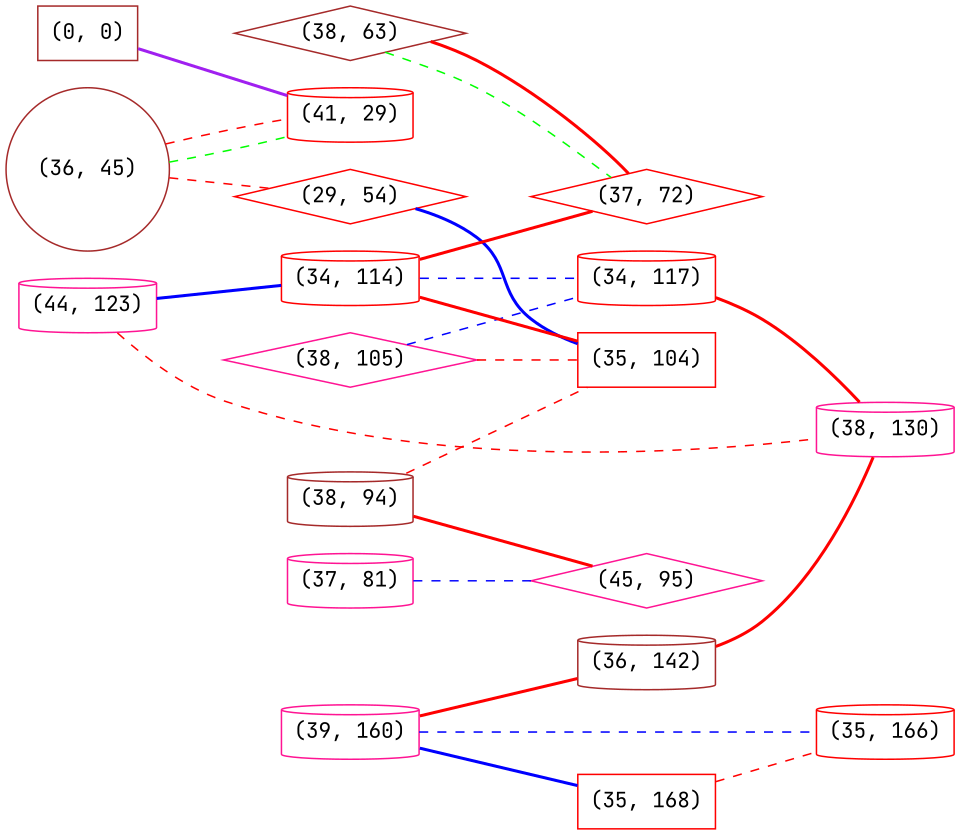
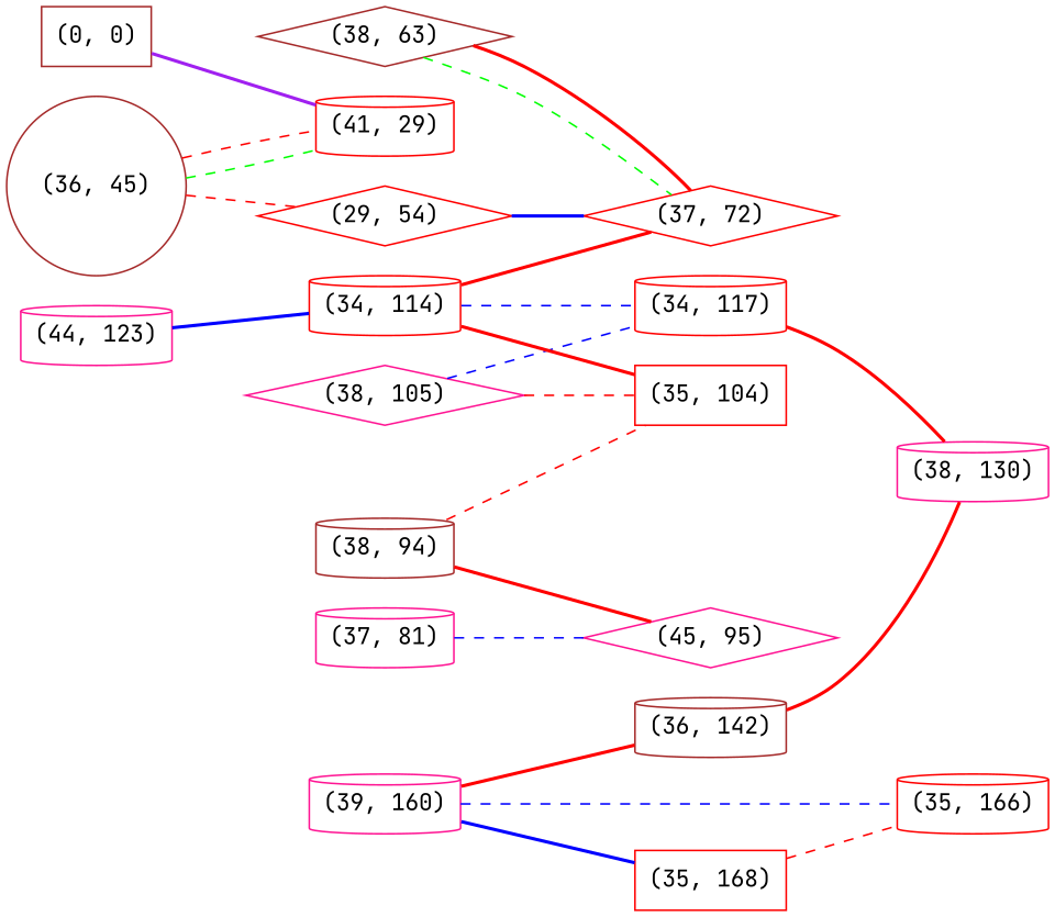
  graph {
    fontname="JetBrains Mono"
    rankdir=LR
    node [color=red fontname="JetBrains Mono" shape=cylinder]
    edge [color=red fontname="JetBrains Mono" style=dashed weight=1]
    "(36, 45)" [color=brown shape=circle]
    "(29, 54)" [shape=diamond]
    "(41, 29)"
    "(37, 72)" [shape=diamond]
    "(38, 105)" [color=deeppink shape=diamond]
    "(34, 117)"
    "(35, 104)" [shape=box]
    "(38, 130)" [color=deeppink]
    "(0, 0)" [color=brown shape=box]
    "(39, 160)" [color=deeppink]
    "(35, 168)" [shape=box]
    "(36, 142)" [color=brown]
    "(35, 166)"
    "(44, 123)" [color=deeppink]
    "(34, 114)"
    "(37, 81)" [color=deeppink]
    "(45, 95)" [color=deeppink shape=diamond]
    "(38, 63)" [color=brown shape=diamond]
    "(38, 94)" [color=brown]
    "(36, 45)" -- "(29, 54)"
    "(36, 45)" -- "(41, 29)" [color=green weight=2]
    "(36, 45)" -- "(41, 29)"
-   "(29, 54)" -- "(35, 104)" [color=blue style=bold weight=3]
+   "(29, 54)" -- "(37, 72)" [color=blue style=bold weight=3]
    "(38, 105)" -- "(34, 117)" [color=blue weight=3]
    "(38, 105)" -- "(35, 104)"
    "(34, 117)" -- "(38, 130)" [style=bold]
    "(0, 0)" -- "(41, 29)" [color=purple style=bold weight=4]
    "(39, 160)" -- "(35, 168)" [color=blue style=bold weight=3]
    "(39, 160)" -- "(36, 142)" [style=bold]
    "(39, 160)" -- "(35, 166)" [color=blue weight=3]
    "(35, 168)" -- "(35, 166)"
    "(36, 142)" -- "(38, 130)" [style=bold]
-   "(44, 123)" -- "(38, 130)"
    "(44, 123)" -- "(34, 114)" [color=blue style=bold weight=3]
    "(34, 114)" -- "(37, 72)" [style=bold]
    "(34, 114)" -- "(34, 117)" [color=blue weight=3]
    "(34, 114)" -- "(35, 104)" [style=bold]
    "(37, 81)" -- "(45, 95)" [color=blue weight=3]
    "(38, 63)" -- "(37, 72)" [color=green weight=2]
    "(38, 63)" -- "(37, 72)" [style=bold]
    "(38, 94)" -- "(35, 104)"
    "(38, 94)" -- "(45, 95)" [style=bold]
  }
